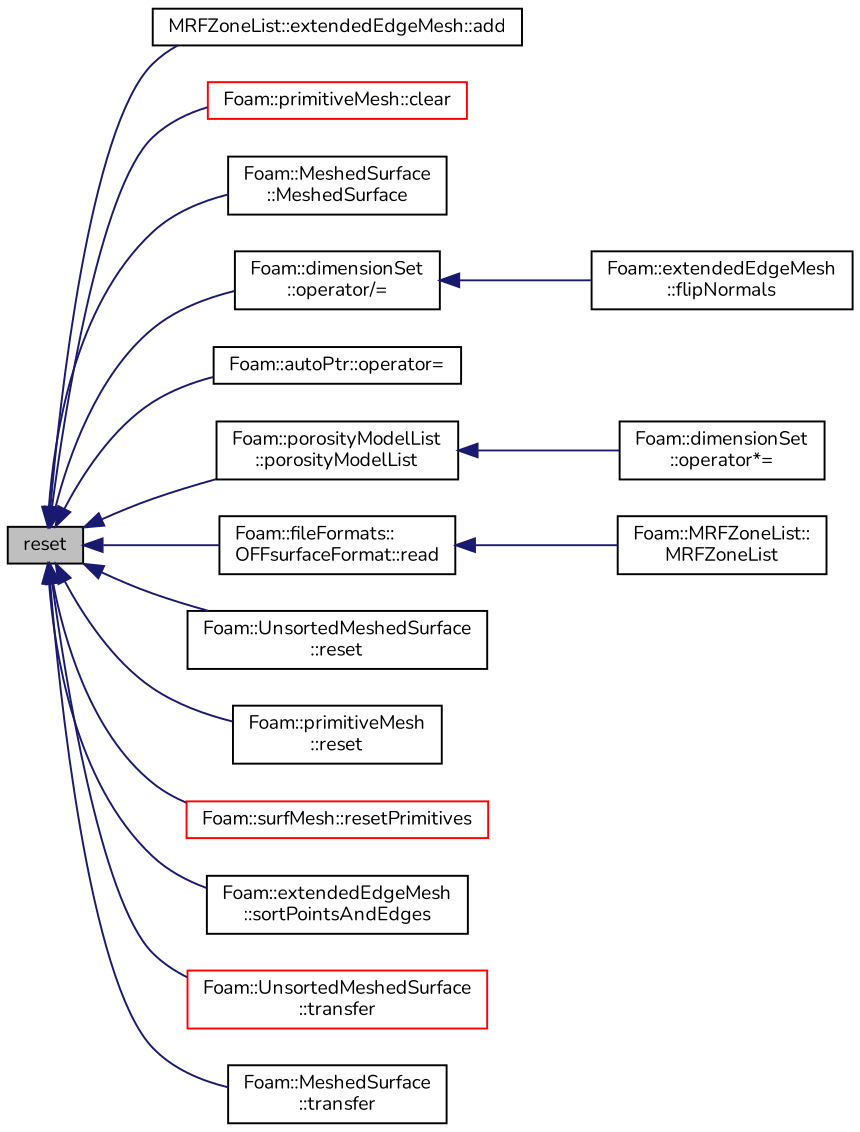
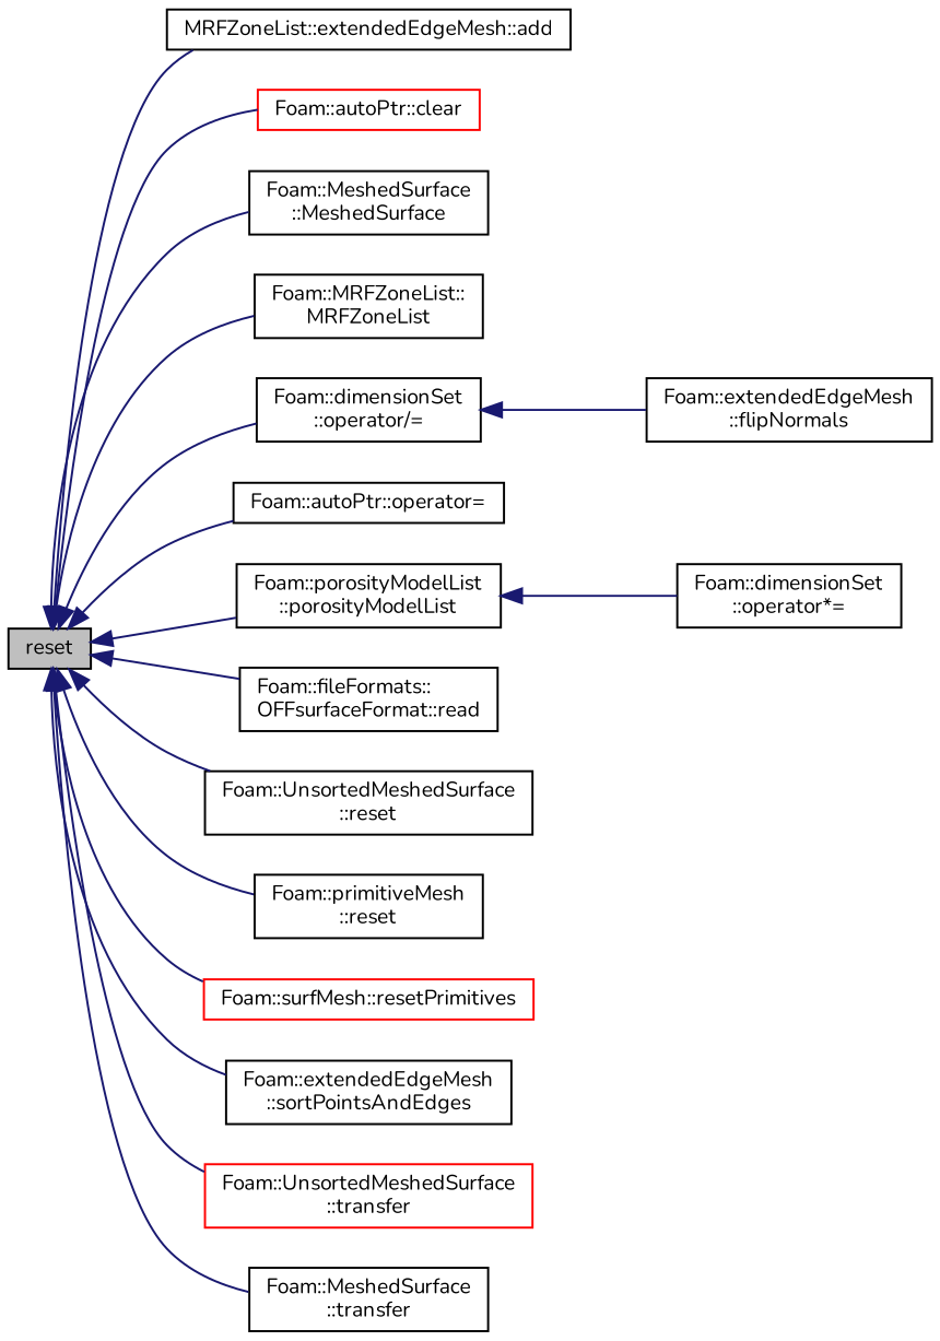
  digraph {
    fontname=Nunito
    rankdir=LR
    node [color=black fontname=Nunito fontsize=10 shape=record]
    edge [color=midnightblue dir=back fontname=Nunito fontsize=10 labelfontname=FreeSans labelfontsize=10 style=solid]
    n1 [fillcolor=grey75 fontcolor=black height=0.2 label=reset style=filled width=0.4]
    n2 [height=0.2 label="MRFZoneList::extendedEdgeMesh::add" width=0.4]
-   n3 [color=red height=0.2 label="Foam::primitiveMesh::clear" width=0.4]
+   n3 [color=red height=0.2 label="Foam::autoPtr::clear" width=0.4]
    n4 [height=0.2 label="Foam::MeshedSurface\l::MeshedSurface" width=0.4]
    n5 [height=0.2 label="Foam::MRFZoneList::\lMRFZoneList" width=0.4]
    n6 [height=0.2 label="Foam::dimensionSet\l::operator/=" width=0.4]
    n7 [height=0.2 label="Foam::autoPtr::operator=" width=0.4]
    n8 [height=0.2 label="Foam::porosityModelList\l::porosityModelList" width=0.4]
    n9 [height=0.2 label="Foam::fileFormats::\lOFFsurfaceFormat::read" width=0.4]
    n10 [height=0.2 label="Foam::UnsortedMeshedSurface\l::reset" width=0.4]
    n11 [height=0.2 label="Foam::primitiveMesh\l::reset" width=0.4]
    n12 [color=red height=0.2 label="Foam::surfMesh::resetPrimitives" width=0.4]
    n13 [height=0.2 label="Foam::extendedEdgeMesh\l::sortPointsAndEdges" width=0.4]
    n14 [color=red height=0.2 label="Foam::UnsortedMeshedSurface\l::transfer" width=0.4]
    n15 [height=0.2 label="Foam::MeshedSurface\l::transfer" width=0.4]
    n16 [height=0.2 label="Foam::extendedEdgeMesh\l::flipNormals" width=0.4]
    n17 [height=0.2 label="Foam::dimensionSet\l::operator*=" width=0.4]
    n1 -> n2
    n1 -> n3
    n1 -> n4
-   n9 -> n5
+   n1 -> n5
    n1 -> n6
    n1 -> n7
    n1 -> n8
    n1 -> n9
    n1 -> n10
    n1 -> n11
    n1 -> n12
    n1 -> n13
    n1 -> n14
    n1 -> n15
    n6 -> n16
    n8 -> n17
  }
